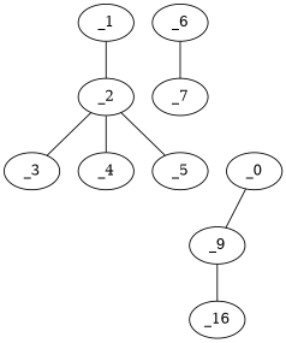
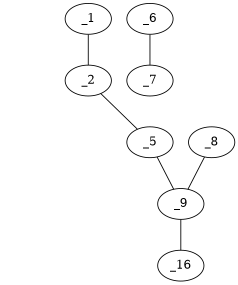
  graph {
    node [charge=0 chem=1 symbol="C  "]
    edge [valence=1]
    _1 [x=4.3369 y=2.0755]
    _2 [chem=4 symbol="N  " x=4.8369 y=1.2095]
-   _3 [x=5.5735 y=0.2268]
-   _4 [x=5.3147 y=-0.7391]
    _5 [x=2.9706 y=-0.581]
    _9 [x=2.866 y=-1.5755]
    _6 [x=7.4055 y=-0.532]
    _7 [x=7.1467 y=-1.4979]
-   _8 [x=3.7796 y=-1.9822 label=_0]
+   _8 [x=3.7796 y=-1.9822]
    n10 [chem=2 label=_16 symbol="O  " x=2 y=-2.0755]
    _1 -- _2
-   _2 -- _3
-   _2 -- _4
    _2 -- _5
+   _5 -- _9
    _9 -- n10
    _6 -- _7
    _8 -- _9
  }
